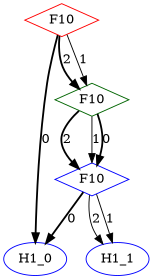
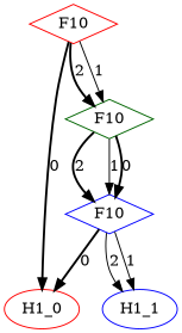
  digraph {
    node [color=blue shape=diamond]
    edge [style=bold]
    n1 [label=H1_1 shape=""]
-   n2 [label=H1_0 shape=""]
+   n2 [label=H1_0 color=red shape=""]
    n3 [label=F10]
    n4 [label=F10 color=darkgreen]
    n5 [label=F10 color=red]
    n3 -> n1 [label=2 style=solid]
    n3 -> n1 [label=1 style=solid]
    n3 -> n2 [label=0]
    n4 -> n3 [label=2]
    n4 -> n3 [label=1 style=solid]
    n4 -> n3 [label=0]
    n5 -> n2 [label=0]
    n5 -> n4 [label=2]
    n5 -> n4 [label=1 style=solid]
  }
